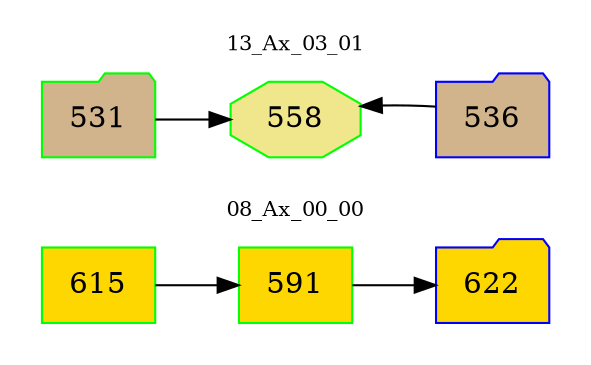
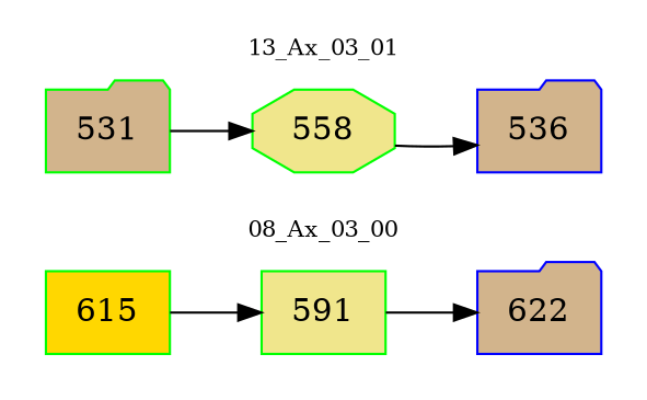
  digraph {
    rankdir=LR
    node [color=green fillcolor=gold shape=folder style=filled]
    edge [color=black]
    n1 [label=615 shape=box]
-   n2 [label=591 shape=box]
-   n3 [color=blue label=622]
+   n2 [fillcolor=khaki label=591 shape=box]
+   n3 [color=blue fillcolor=tan label=622]
    n4 [fillcolor=tan label=531]
    n5 [fillcolor=khaki label=558 shape=octagon]
    n6 [color=blue fillcolor=tan label=536]
    subgraph cluster_1 {
      color=white
      fontsize=10
-     label="08_Ax_00_00"
+     label="08_Ax_03_00"
      n1
      n2
      n3
    }
    subgraph cluster_2 {
      color=white
      fontsize=10
      label="13_Ax_03_01"
      n4
      n5
      n6
    }
    n1 -> n2
    n2 -> n3
    n4 -> n5
-   n6 -> n5
+   n5 -> n6
  }
